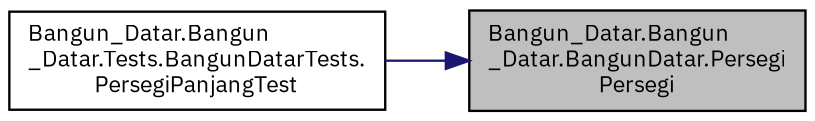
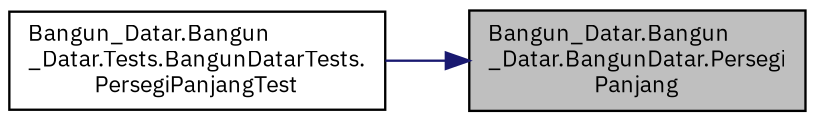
  digraph {
    rankdir=RL
    fontname="IBM Plex Sans"
    node [color=black fontname="IBM Plex Sans" fontsize=10 shape=record style=filled]
-   n1 [fillcolor=grey75 fontcolor=black height=0.2 label="Bangun_Datar.Bangun\l_Datar.BangunDatar.Persegi\lPersegi" width=0.4]
+   n1 [fillcolor=grey75 fontcolor=black height=0.2 label="Bangun_Datar.Bangun\l_Datar.BangunDatar.Persegi\lPanjang" width=0.4]
    n2 [fillcolor=white height=0.2 label="Bangun_Datar.Bangun\l_Datar.Tests.BangunDatarTests.\lPersegiPanjangTest" width=0.4]
    n1 -> n2 [color=midnightblue dir=back fontname="IBM Plex Sans" fontsize=10 labelfontname=Helvetica labelfontsize=10 style=solid]
  }
